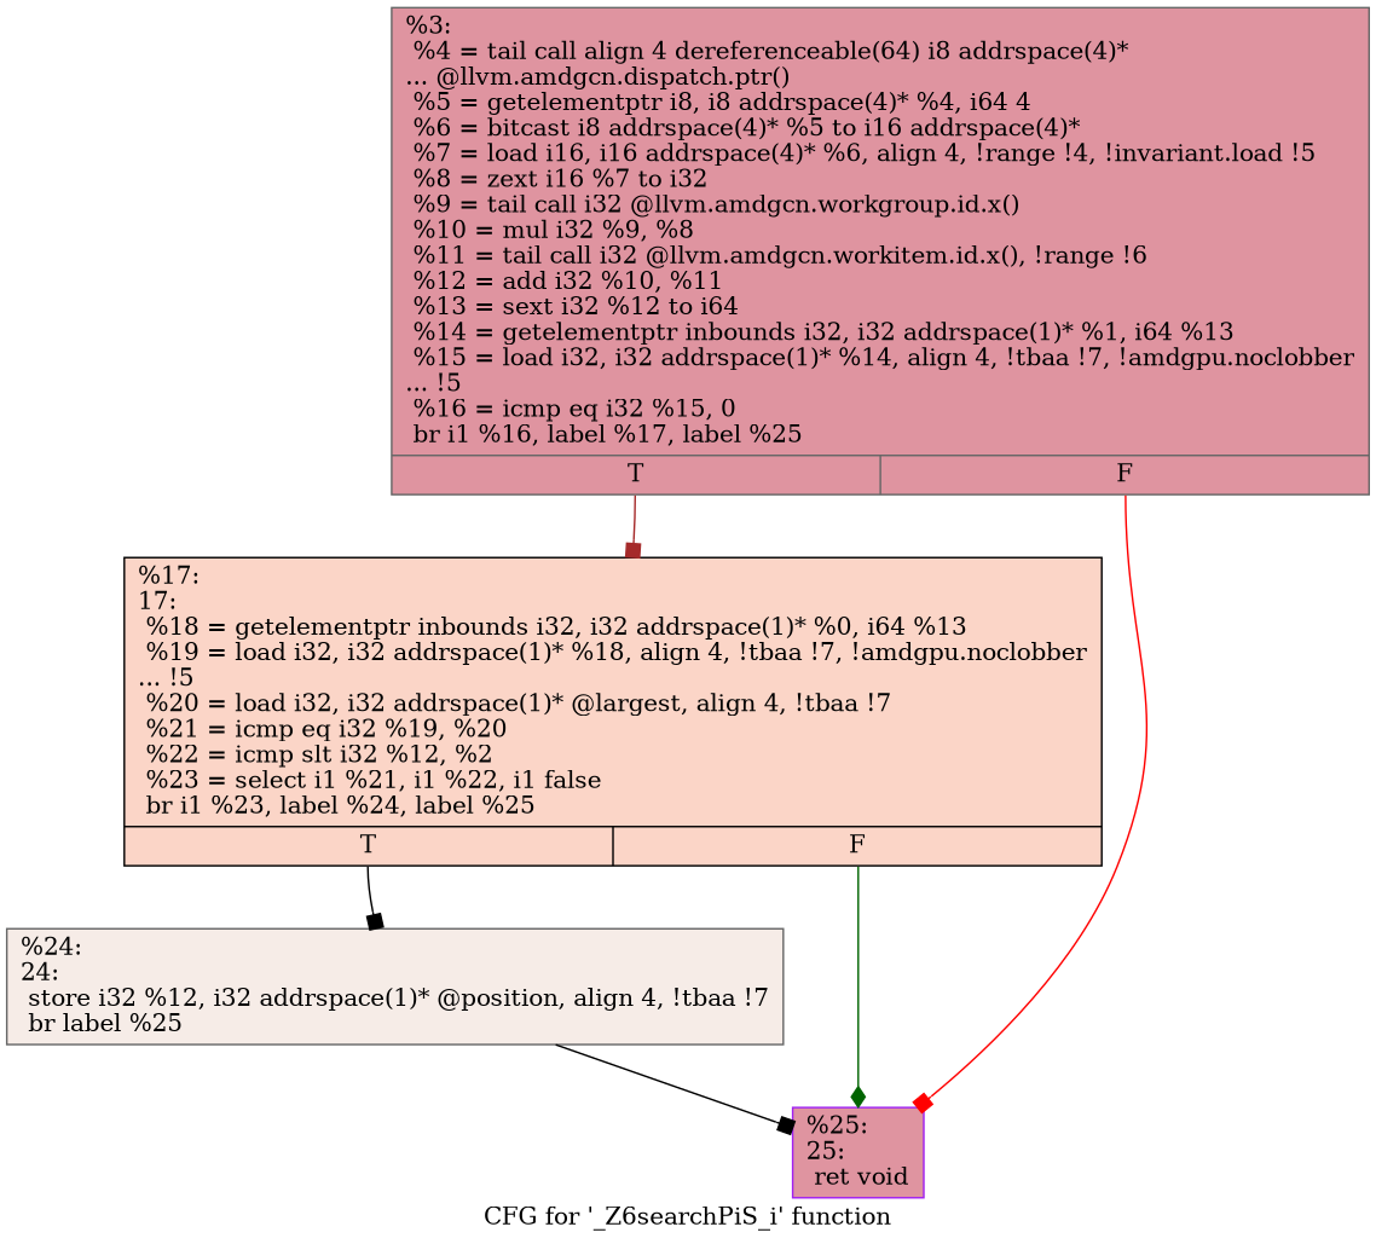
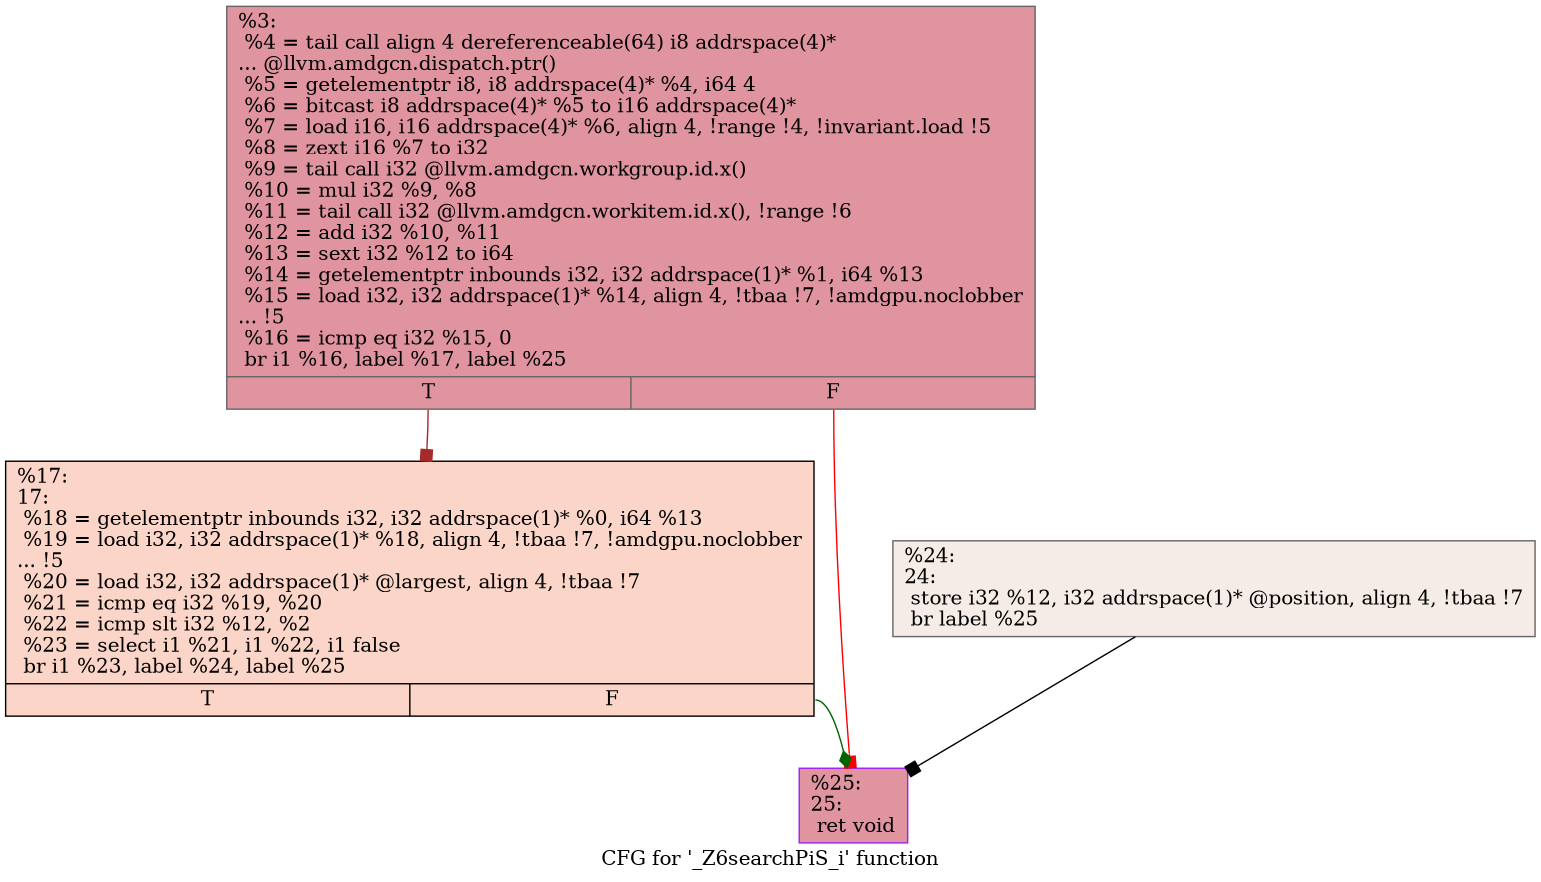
  digraph {
    label="CFG for '_Z6searchPiS_i' function"
    node [color=gray40 fillcolor="#b70d2870" shape=record style=filled]
    edge [tailport=s0 color=black arrowhead=box]
    n1 [label="{%3:\l  %4 = tail call align 4 dereferenceable(64) i8 addrspace(4)*\l... @llvm.amdgcn.dispatch.ptr()\l  %5 = getelementptr i8, i8 addrspace(4)* %4, i64 4\l  %6 = bitcast i8 addrspace(4)* %5 to i16 addrspace(4)*\l  %7 = load i16, i16 addrspace(4)* %6, align 4, !range !4, !invariant.load !5\l  %8 = zext i16 %7 to i32\l  %9 = tail call i32 @llvm.amdgcn.workgroup.id.x()\l  %10 = mul i32 %9, %8\l  %11 = tail call i32 @llvm.amdgcn.workitem.id.x(), !range !6\l  %12 = add i32 %10, %11\l  %13 = sext i32 %12 to i64\l  %14 = getelementptr inbounds i32, i32 addrspace(1)* %1, i64 %13\l  %15 = load i32, i32 addrspace(1)* %14, align 4, !tbaa !7, !amdgpu.noclobber\l... !5\l  %16 = icmp eq i32 %15, 0\l  br i1 %16, label %17, label %25\l|{<s0>T|<s1>F}}"]
    n2 [color=black fillcolor="#f5a08170" label="{%17:\l17:                                               \l  %18 = getelementptr inbounds i32, i32 addrspace(1)* %0, i64 %13\l  %19 = load i32, i32 addrspace(1)* %18, align 4, !tbaa !7, !amdgpu.noclobber\l... !5\l  %20 = load i32, i32 addrspace(1)* @largest, align 4, !tbaa !7\l  %21 = icmp eq i32 %19, %20\l  %22 = icmp slt i32 %12, %2\l  %23 = select i1 %21, i1 %22, i1 false\l  br i1 %23, label %24, label %25\l|{<s0>T|<s1>F}}"]
    n3 [color=purple label="{%25:\l25:                                               \l  ret void\l}"]
    n4 [fillcolor="#ead5c970" label="{%24:\l24:                                               \l  store i32 %12, i32 addrspace(1)* @position, align 4, !tbaa !7\l  br label %25\l}"]
    n1 -> n2 [color=brown]
    n1 -> n3 [tailport=s1 color=red]
    n2 -> n3 [tailport=s1 color=darkgreen arrowhead=diamond]
-   n2 -> n4
    n4 -> n3 [tailport=""]
  }
